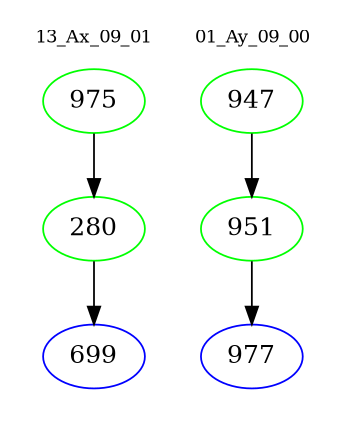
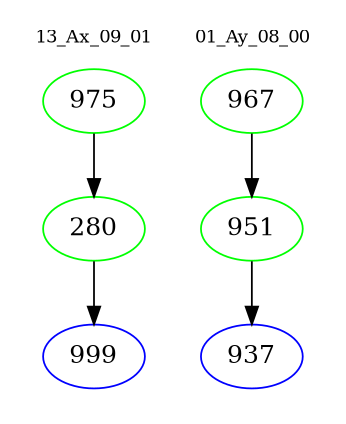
  digraph {
    node [color=green]
    edge [color=black]
    n1 [label=975]
    n2 [label=280]
-   n3 [color=blue label=699]
-   n4 [label=947]
+   n3 [color=blue label=999]
+   n4 [label=967]
    n5 [label=951]
-   n6 [color=blue label=977]
+   n6 [color=blue label=937]
    subgraph cluster_1 {
      color=white
      fontsize=10
      label="13_Ax_09_01"
      n1
      n2
      n3
    }
    subgraph cluster_2 {
      color=white
      fontsize=10
-     label="01_Ay_09_00"
+     label="01_Ay_08_00"
      n4
      n5
      n6
    }
    n1 -> n2
    n2 -> n3
    n4 -> n5
    n5 -> n6
  }
